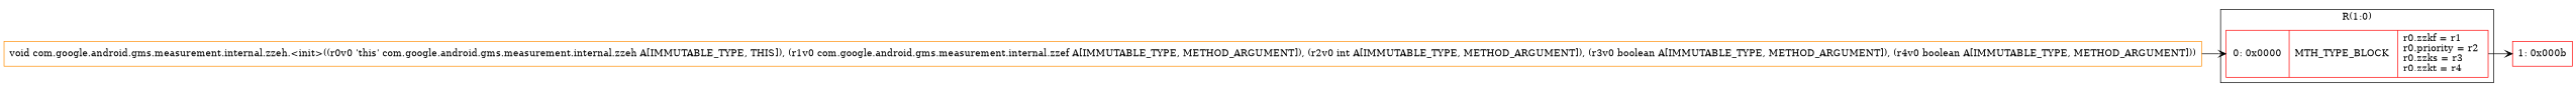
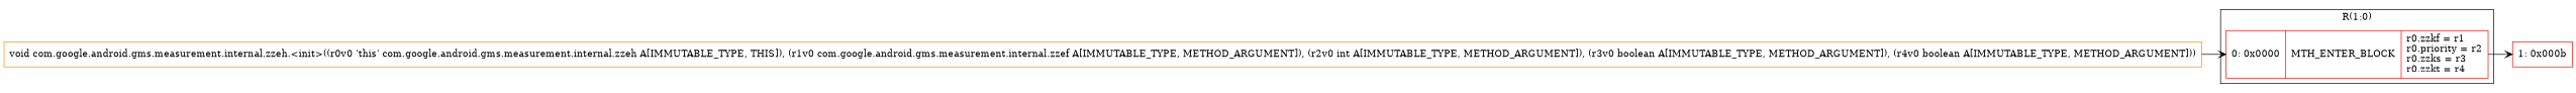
  digraph {
    rankdir=LR
    node [color=red shape=record]
    edge [style=solid arrowhead=vee]
-   n1 [label="{0\:\ 0x0000|MTH_TYPE_BLOCK\l|r0.zzkf = r1\lr0.priority = r2\lr0.zzks = r3\lr0.zzkt = r4\l}"]
+   n1 [label="{0\:\ 0x0000|MTH_ENTER_BLOCK\l|r0.zzkf = r1\lr0.priority = r2\lr0.zzks = r3\lr0.zzkt = r4\l}"]
    n2 [label="{1\:\ 0x000b}"]
    n3 [label="{void com.google.android.gms.measurement.internal.zzeh.\<init\>((r0v0 'this' com.google.android.gms.measurement.internal.zzeh A[IMMUTABLE_TYPE, THIS]), (r1v0 com.google.android.gms.measurement.internal.zzef A[IMMUTABLE_TYPE, METHOD_ARGUMENT]), (r2v0 int A[IMMUTABLE_TYPE, METHOD_ARGUMENT]), (r3v0 boolean A[IMMUTABLE_TYPE, METHOD_ARGUMENT]), (r4v0 boolean A[IMMUTABLE_TYPE, METHOD_ARGUMENT])) }" color=darkorange]
    subgraph cluster_1 {
      label="R(1:0)"
      n1
    }
    n1 -> n2
    n3 -> n1
  }
